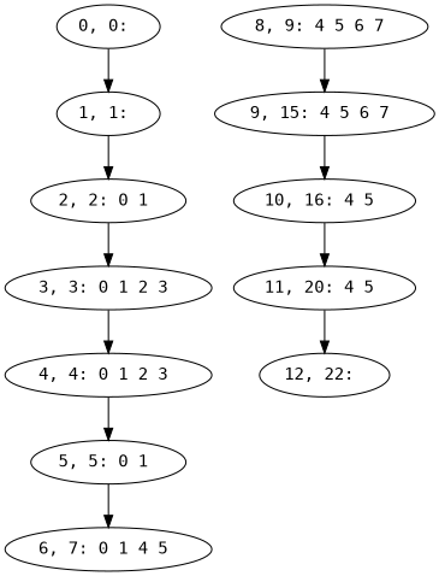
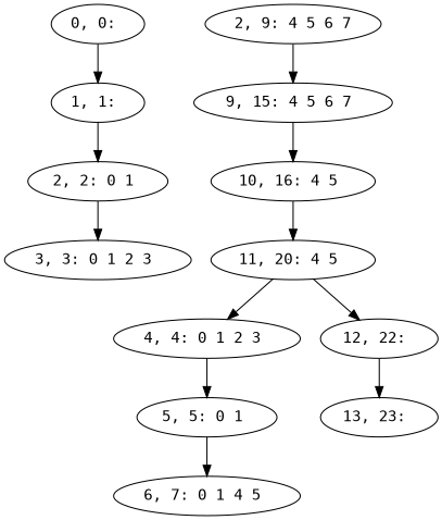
  digraph {
    fontname="DejaVu Sans Mono"
    node [fontname="DejaVu Sans Mono"]
    edge [fontname="DejaVu Sans Mono"]
    n1 [label="0, 0: "]
    n2 [label="1, 1: "]
    n3 [label="2, 2: 0 1 "]
    n4 [label="3, 3: 0 1 2 3 "]
    n5 [label="4, 4: 0 1 2 3 "]
    n6 [label="5, 5: 0 1 "]
    n7 [label="6, 7: 0 1 4 5 "]
-   n8 [label="8, 9: 4 5 6 7 "]
+   n8 [label="2, 9: 4 5 6 7"]
    n9 [label="9, 15: 4 5 6 7 "]
    n10 [label="10, 16: 4 5 "]
    n11 [label="12, 22: "]
+   n12 [label="13, 23: "]
    n13 [label="11, 20: 4 5 "]
    n1 -> n2
    n2 -> n3
    n3 -> n4
-   n4 -> n5
+   n13 -> n5
    n5 -> n6
    n6 -> n7
    n8 -> n9
    n9 -> n10
    n10 -> n13
+   n11 -> n12
    n13 -> n11
  }
